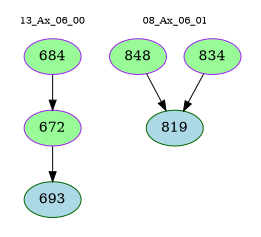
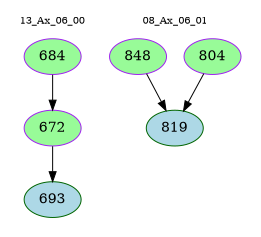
  digraph {
    node [color=purple fillcolor=palegreen style=filled]
    edge [color=black]
    n1 [label=684]
    n2 [label=672]
    n3 [color=darkgreen fillcolor=lightblue label=693]
-   n4 [label=834]
+   n4 [label=804]
    n5 [color=darkgreen fillcolor=lightblue label=819]
    n6 [label=848]
    subgraph cluster_1 {
      color=white
      fontsize=10
      label="13_Ax_06_00"
      n1
      n2
      n3
    }
    subgraph cluster_2 {
      color=white
      fontsize=10
      label="08_Ax_06_01"
      n4
      n5
      n6
    }
    n1 -> n2
    n2 -> n3
    n4 -> n5
    n6 -> n5
  }
